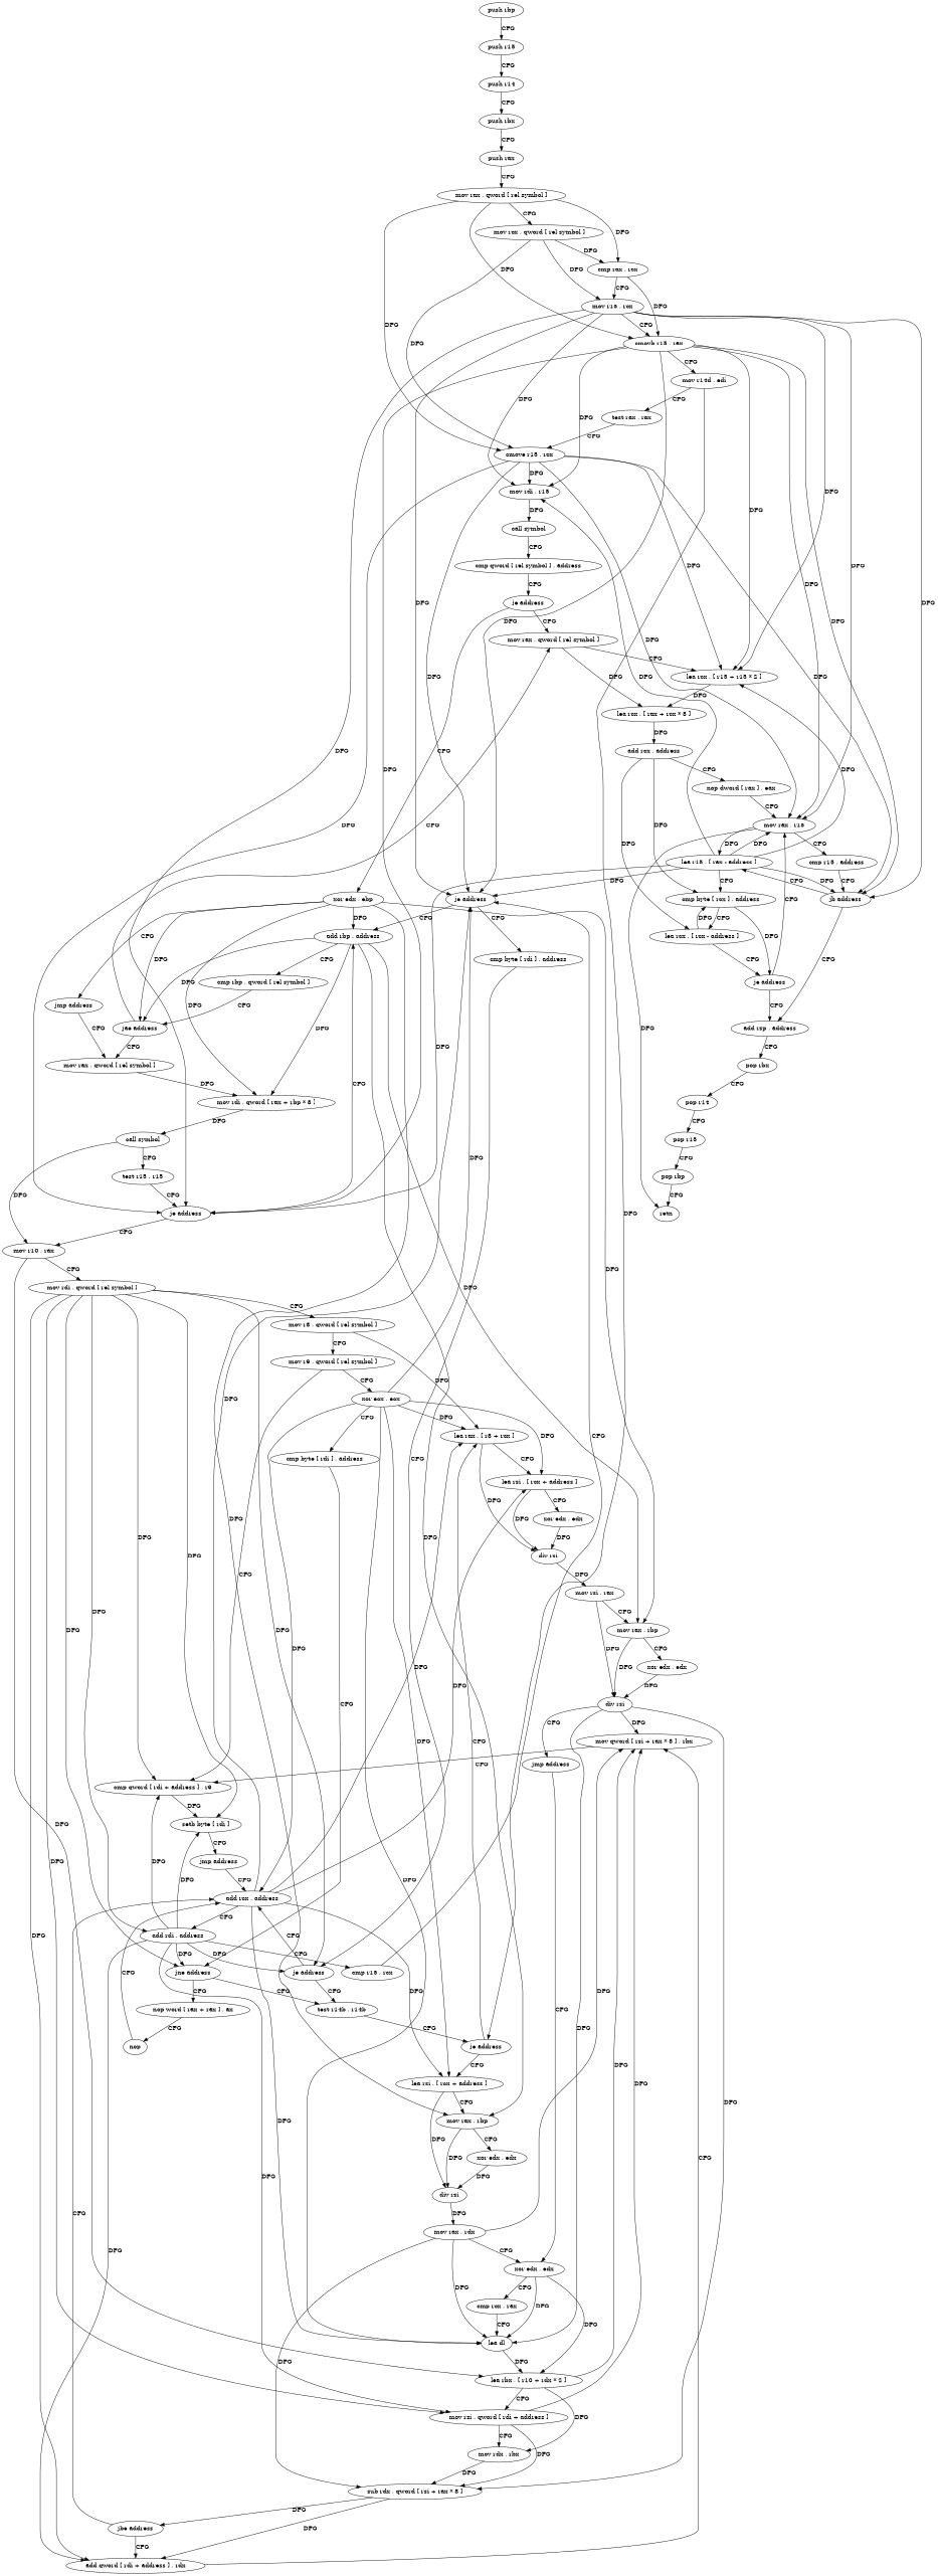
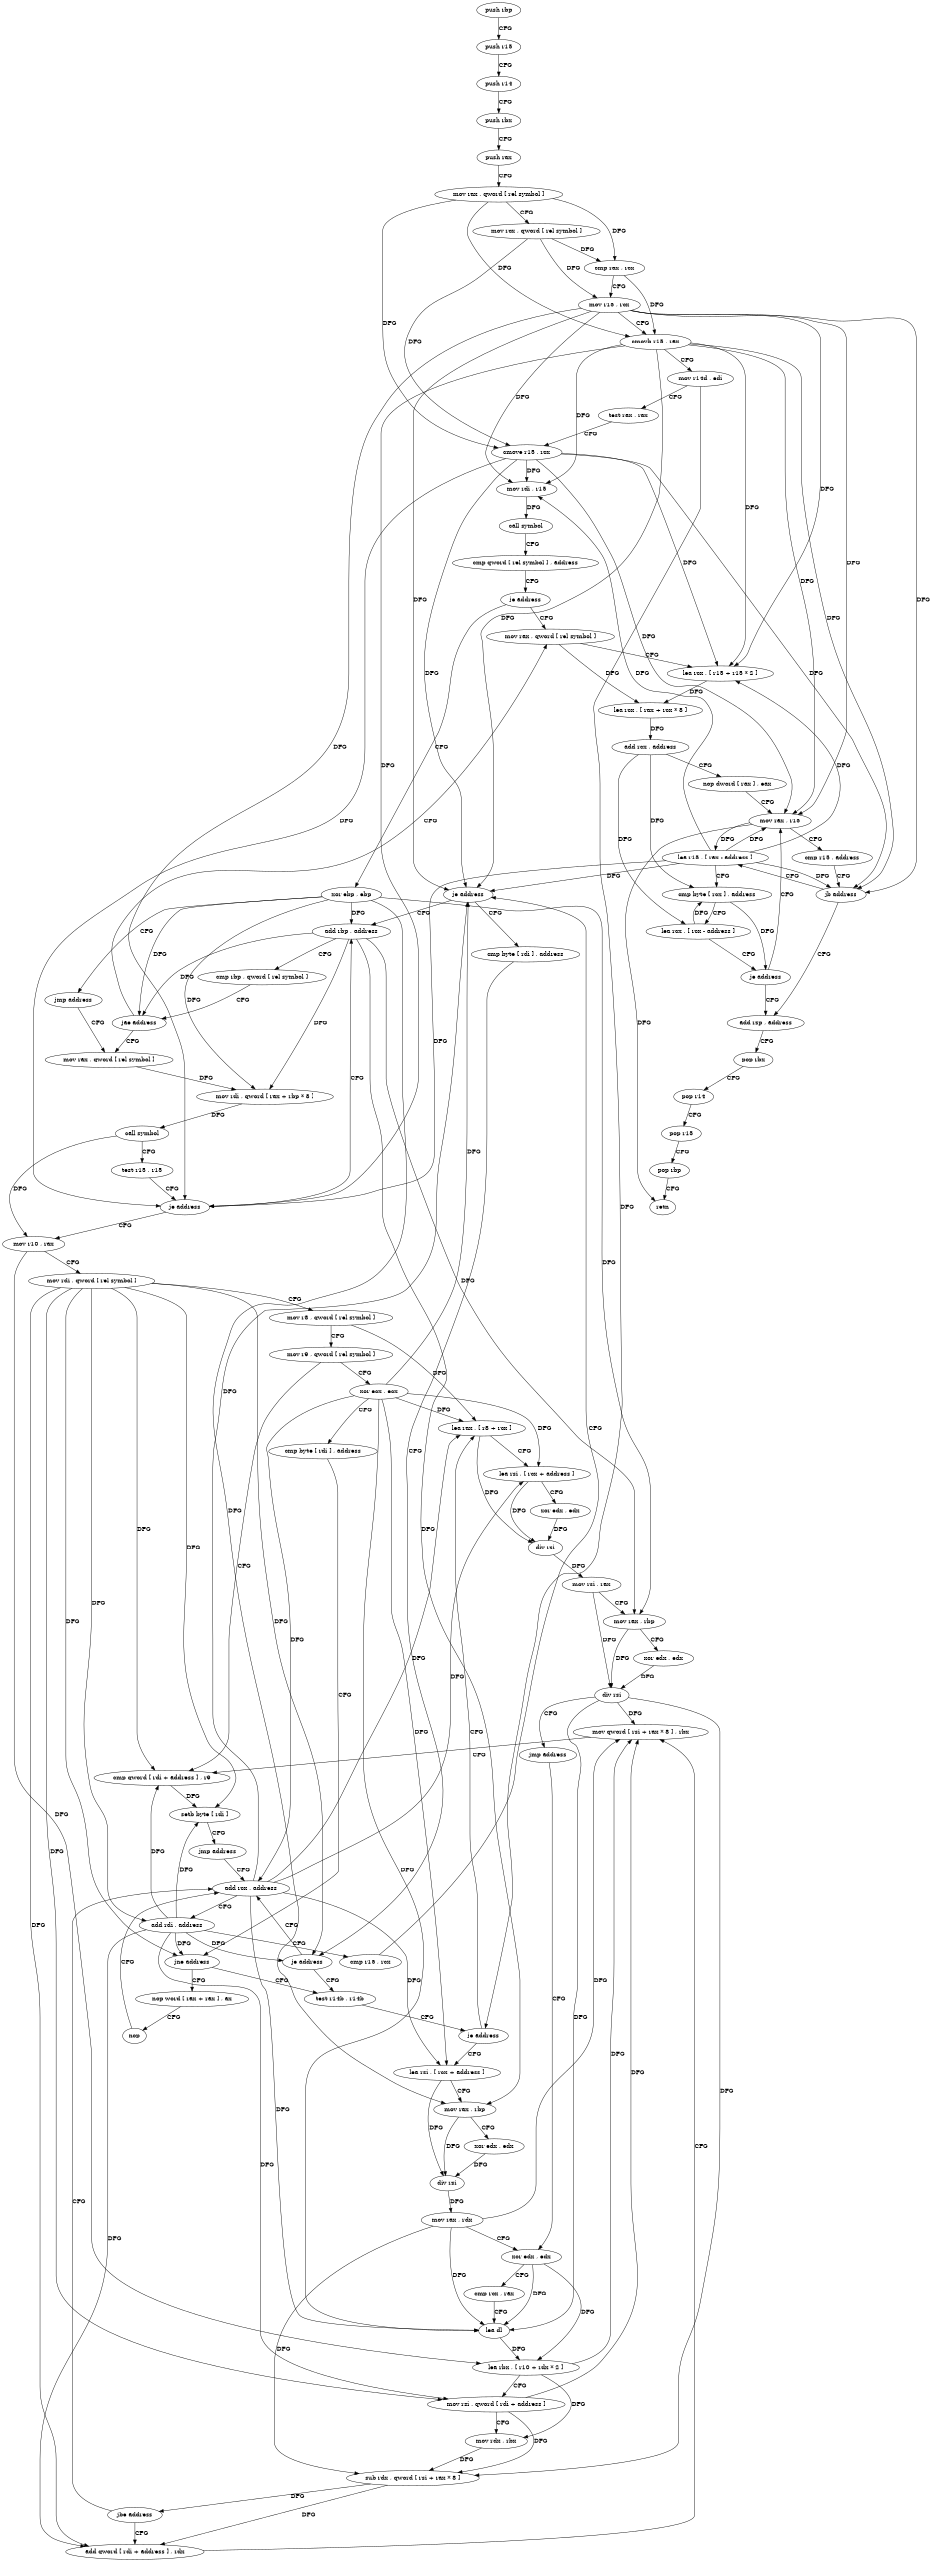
  digraph {
    n1 [label="push rbp"]
    n2 [label="push r15"]
    n3 [label="push r14"]
    n4 [label="push rbx"]
    n5 [label="push rax"]
    n6 [label="mov rax , qword [ rel symbol ]"]
    n7 [label="mov rcx , qword [ rel symbol ]"]
    n8 [label="cmp rax , rcx"]
    n9 [label="cmovb r15 , rax"]
    n10 [label="cmove r15 , rcx"]
    n11 [label="mov r15 , rcx"]
    n12 [label="mov rdi , r15"]
    n13 [label="lea rcx , [ r15 + r15 * 2 ]"]
    n14 [label="mov rax , r15"]
    n15 [label="je address"]
    n16 [label="jb address"]
    n17 [label="je address"]
    n18 [label="mov r14d , edi"]
    n19 [label="call symbol"]
    n20 [label="lea rcx , [ rax + rcx * 8 ]"]
    n21 [label=retn]
    n22 [label="lea r15 , [ rax - address ]"]
    n23 [label="cmp r15 , address"]
    n24 [label="add rbp , address"]
    n25 [label="mov r10 , rax"]
    n26 [label="add rsp , address"]
    n27 [label="cmp byte [ rdi ] , address"]
    n28 [label="test rax , rax"]
    n29 [label="je address"]
    n30 [label="lea rax , [ r8 + rcx ]"]
    n31 [label="lea rsi , [ rcx + address ]"]
    n32 [label="cmp qword [ rel symbol ] , address"]
    n33 [label="je address"]
    n34 [label="mov rax , qword [ rel symbol ]"]
-   n35 [label="xor edx , ebp"]
+   n35 [label="xor ebp , ebp"]
    n36 [label="jmp address"]
    n37 [label="mov rdi , qword [ rax + rbp * 8 ]"]
    n38 [label="jae address"]
    n39 [label="mov rax , rbp"]
    n40 [label="mov rax , rbp"]
    n41 [label="add rcx , address"]
    n42 [label="mov rax , qword [ rel symbol ]"]
    n43 [label="call symbol"]
    n44 [label="cmp rbp , qword [ rel symbol ]"]
    n45 [label="div rsi"]
    n46 [label="xor edx , edx"]
    n47 [label="div rsi"]
    n48 [label="xor edx , edx"]
    n49 [label="nop dword [ rax ] , eax"]
    n50 [label="cmp byte [ rcx ] , address"]
    n51 [label="lea rcx , [ rcx - address ]"]
    n52 [label="je address"]
    n53 [label="pop rbx"]
    n54 [label="pop r14"]
    n55 [label="pop r15"]
    n56 [label="pop rbp"]
    n57 [label="test r15 , r15"]
    n58 [label="mov rdi , qword [ rel symbol ]"]
    n59 [label="lea rbx , [ r10 + rdx * 2 ]"]
    n60 [label="mov r8 , qword [ rel symbol ]"]
    n61 [label="jne address"]
    n62 [label="je address"]
    n63 [label="add rdi , address"]
    n64 [label="add qword [ rdi + address ] , rdx"]
    n65 [label="cmp qword [ rdi + address ] , r9"]
    n66 [label="setb byte [ rdi ]"]
    n67 [label="mov rsi , qword [ rdi + address ]"]
    n68 [label="mov qword [ rsi + rax * 8 ] , rbx"]
    n69 [label="mov rdx , rbx"]
    n70 [label="mov r9 , qword [ rel symbol ]"]
    n71 [label="test r14b , r14b"]
    n72 [label="nop word [ rax + rax ] , ax"]
    n73 [label="add rcx , address"]
    n74 [label="cmp r15 , rcx"]
    n75 [label="jmp address"]
    n76 [label="sub rdx , qword [ rsi + rax * 8 ]"]
    n77 [label="xor ecx , ecx"]
    n78 [label="lea rsi , [ rcx + address ]"]
    n79 [label="div rsi"]
    n80 [label="cmp byte [ rdi ] , address"]
    n81 [label="lea dl"]
    n82 [label="xor edx , edx"]
    n83 [label=nop]
    n84 [label="mov rax , rdx"]
    n85 [label="mov rsi , rax"]
    n86 [label="xor edx , edx"]
    n87 [label="cmp rcx , rax"]
    n88 [label="jbe address"]
    n89 [label="jmp address"]
    n1 -> n2 [label=CFG]
    n2 -> n3 [label=CFG]
    n3 -> n4 [label=CFG]
    n4 -> n5 [label=CFG]
    n5 -> n6 [label=CFG]
    n6 -> n7 [label=CFG]
    n6 -> n8 [label=DFG]
    n6 -> n9 [label=DFG]
    n6 -> n10 [label=DFG]
    n7 -> n8 [label=DFG]
    n7 -> n10 [label=DFG]
    n7 -> n11 [label=DFG]
    n8 -> n9 [label=DFG]
    n8 -> n11 [label=CFG]
    n9 -> n12 [label=DFG]
    n9 -> n13 [label=DFG]
    n9 -> n14 [label=DFG]
    n9 -> n15 [label=DFG]
    n9 -> n16 [label=DFG]
    n9 -> n17 [label=DFG]
    n9 -> n18 [label=CFG]
    n10 -> n12 [label=DFG]
    n10 -> n13 [label=DFG]
    n10 -> n14 [label=DFG]
    n10 -> n15 [label=DFG]
    n10 -> n16 [label=DFG]
    n10 -> n17 [label=DFG]
    n11 -> n9 [label=CFG]
    n11 -> n12 [label=DFG]
    n11 -> n13 [label=DFG]
    n11 -> n14 [label=DFG]
    n11 -> n15 [label=DFG]
    n11 -> n16 [label=DFG]
    n11 -> n17 [label=DFG]
    n12 -> n19 [label=DFG]
    n13 -> n20 [label=DFG]
    n14 -> n21 [label=DFG]
    n14 -> n22 [label=DFG]
    n14 -> n23 [label=CFG]
    n15 -> n24 [label=CFG]
    n15 -> n25 [label=CFG]
    n16 -> n22 [label=CFG]
    n16 -> n26 [label=CFG]
    n17 -> n24 [label=CFG]
    n17 -> n27 [label=CFG]
    n18 -> n28 [label=CFG]
    n18 -> n29 [label=DFG]
    n19 -> n32 [label=CFG]
    n20 -> n41 [label=DFG]
    n22 -> n12 [label=DFG]
    n22 -> n13 [label=DFG]
    n22 -> n14 [label=DFG]
    n22 -> n15 [label=DFG]
    n22 -> n16 [label=DFG]
    n22 -> n17 [label=DFG]
    n22 -> n50 [label=CFG]
    n23 -> n16 [label=CFG]
    n24 -> n37 [label=DFG]
    n24 -> n38 [label=DFG]
    n24 -> n39 [label=DFG]
    n24 -> n40 [label=DFG]
    n24 -> n44 [label=CFG]
    n25 -> n58 [label=CFG]
    n25 -> n59 [label=DFG]
    n26 -> n53 [label=CFG]
    n27 -> n62 [label=CFG]
    n28 -> n10 [label=CFG]
    n29 -> n30 [label=CFG]
    n29 -> n31 [label=CFG]
    n30 -> n78 [label=CFG]
    n30 -> n79 [label=DFG]
    n31 -> n39 [label=CFG]
    n31 -> n45 [label=DFG]
    n32 -> n33 [label=CFG]
    n33 -> n34 [label=CFG]
    n33 -> n35 [label=CFG]
    n34 -> n13 [label=CFG]
    n34 -> n20 [label=DFG]
    n35 -> n24 [label=DFG]
    n35 -> n36 [label=CFG]
    n35 -> n37 [label=DFG]
    n35 -> n38 [label=DFG]
    n35 -> n39 [label=DFG]
    n35 -> n40 [label=DFG]
    n36 -> n42 [label=CFG]
    n37 -> n43 [label=DFG]
    n38 -> n34 [label=CFG]
    n38 -> n42 [label=CFG]
    n39 -> n45 [label=DFG]
    n39 -> n46 [label=CFG]
    n40 -> n47 [label=DFG]
    n40 -> n48 [label=CFG]
    n41 -> n49 [label=CFG]
    n41 -> n50 [label=DFG]
    n41 -> n51 [label=DFG]
    n42 -> n37 [label=DFG]
    n43 -> n25 [label=DFG]
    n43 -> n57 [label=CFG]
    n44 -> n38 [label=CFG]
    n45 -> n84 [label=DFG]
    n46 -> n45 [label=DFG]
    n47 -> n68 [label=DFG]
    n47 -> n76 [label=DFG]
    n47 -> n81 [label=DFG]
    n47 -> n89 [label=CFG]
    n48 -> n47 [label=DFG]
    n49 -> n14 [label=CFG]
    n50 -> n51 [label=CFG]
    n50 -> n52 [label=DFG]
    n51 -> n50 [label=DFG]
    n51 -> n52 [label=CFG]
    n52 -> n14 [label=CFG]
    n52 -> n26 [label=CFG]
    n53 -> n54 [label=CFG]
    n54 -> n55 [label=CFG]
    n55 -> n56 [label=CFG]
    n56 -> n21 [label=CFG]
    n57 -> n15 [label=CFG]
    n58 -> n60 [label=CFG]
    n58 -> n61 [label=DFG]
    n58 -> n62 [label=DFG]
    n58 -> n63 [label=DFG]
    n58 -> n64 [label=DFG]
    n58 -> n65 [label=DFG]
    n58 -> n66 [label=DFG]
    n58 -> n67 [label=DFG]
    n59 -> n67 [label=CFG]
    n59 -> n68 [label=DFG]
    n59 -> n69 [label=DFG]
    n60 -> n30 [label=DFG]
    n60 -> n70 [label=CFG]
    n61 -> n71 [label=CFG]
    n61 -> n72 [label=CFG]
    n62 -> n71 [label=CFG]
    n62 -> n73 [label=CFG]
    n63 -> n61 [label=DFG]
    n63 -> n62 [label=DFG]
    n63 -> n64 [label=DFG]
    n63 -> n65 [label=DFG]
    n63 -> n66 [label=DFG]
    n63 -> n67 [label=DFG]
    n63 -> n74 [label=CFG]
    n64 -> n68 [label=CFG]
    n65 -> n66 [label=DFG]
    n66 -> n75 [label=CFG]
    n67 -> n68 [label=DFG]
    n67 -> n69 [label=CFG]
    n67 -> n76 [label=DFG]
    n68 -> n65 [label=CFG]
    n69 -> n76 [label=DFG]
    n70 -> n65 [label=CFG]
    n70 -> n77 [label=CFG]
    n71 -> n29 [label=CFG]
    n72 -> n83 [label=CFG]
    n73 -> n17 [label=DFG]
    n73 -> n30 [label=DFG]
    n73 -> n31 [label=DFG]
    n73 -> n63 [label=CFG]
    n73 -> n78 [label=DFG]
    n73 -> n81 [label=DFG]
    n74 -> n17 [label=CFG]
    n75 -> n73 [label=CFG]
    n76 -> n64 [label=DFG]
    n76 -> n88 [label=DFG]
    n77 -> n17 [label=DFG]
    n77 -> n30 [label=DFG]
    n77 -> n31 [label=DFG]
    n77 -> n73 [label=DFG]
    n77 -> n78 [label=DFG]
    n77 -> n80 [label=CFG]
    n77 -> n81 [label=DFG]
    n78 -> n79 [label=DFG]
    n78 -> n82 [label=CFG]
    n79 -> n85 [label=DFG]
    n80 -> n61 [label=CFG]
    n81 -> n59 [label=DFG]
    n82 -> n79 [label=DFG]
    n83 -> n73 [label=CFG]
    n84 -> n68 [label=DFG]
    n84 -> n76 [label=DFG]
    n84 -> n81 [label=DFG]
    n84 -> n86 [label=CFG]
    n85 -> n40 [label=CFG]
    n85 -> n47 [label=DFG]
    n86 -> n59 [label=DFG]
    n86 -> n81 [label=DFG]
    n86 -> n87 [label=CFG]
    n87 -> n81 [label=CFG]
    n88 -> n64 [label=CFG]
    n88 -> n73 [label=CFG]
    n89 -> n86 [label=CFG]
  }
